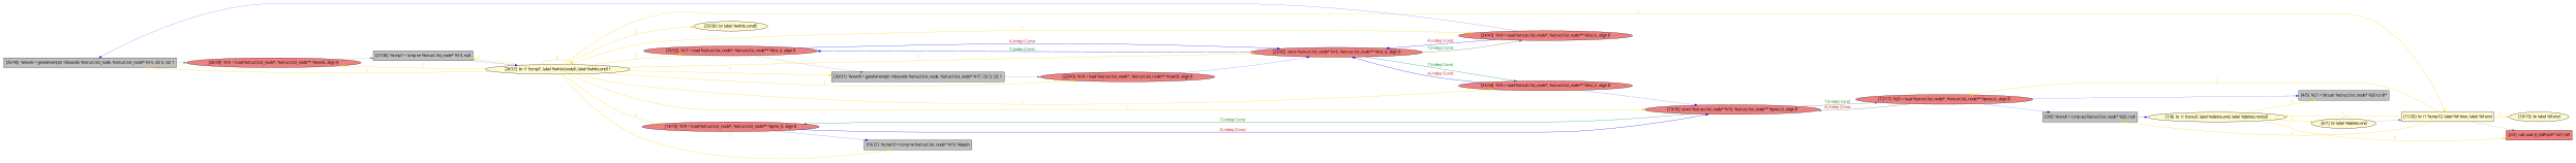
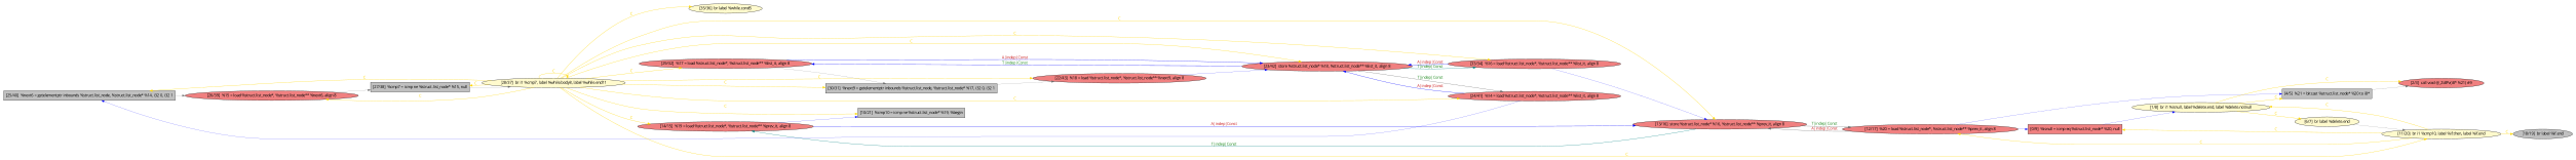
  digraph {
    fontname="Open Sans"
    rankdir=LR
    node [fillcolor=lightcoral fontname="Open Sans" shape=ellipse style=filled]
    edge [color=gold fontcolor=gold fontname="Open Sans" penwidth=1.0 style=solid]
    n1 [fillcolor=grey label="[25/40]  %next6 = getelementptr inbounds %struct.list_node, %struct.list_node* %14, i32 0, i32 1" shape=rectangle]
    n2 [label="[26/39]  %15 = load %struct.list_node*, %struct.list_node** %next6, align 8"]
    n3 [fillcolor=grey label="[27/38]  %cmp7 = icmp ne %struct.list_node* %15, null" shape=rectangle]
    n4 [fillcolor=lemonchiffon label="[6/7]  br label %delete.end"]
-   n5 [fillcolor=lemonchiffon label="[11/20]  br i1 %cmp10, label %if.then, label %if.end" shape=box]
+   n5 [fillcolor=lemonchiffon label="[11/20]  br i1 %cmp10, label %if.then, label %if.end"]
    n6 [label="[29/32]  %17 = load %struct.list_node*, %struct.list_node** %list_it, align 8"]
    n7 [label="[23/42]  store %struct.list_node* %18, %struct.list_node** %list_it, align 8"]
    n8 [fillcolor=grey label="[30/31]  %next9 = getelementptr inbounds %struct.list_node, %struct.list_node* %17, i32 0, i32 1" shape=rectangle]
    n9 [label="[24/41]  %14 = load %struct.list_node*, %struct.list_node** %list_it, align 8"]
    n10 [label="[33/34]  %16 = load %struct.list_node*, %struct.list_node** %list_it, align 8"]
    n11 [label="[22/43]  %18 = load %struct.list_node*, %struct.list_node** %next9, align 8"]
    n12 [label="[12/17]  %20 = load %struct.list_node*, %struct.list_node** %prev_it, align 8"]
    n13 [fillcolor=grey label="[4/5]  %21 = bitcast %struct.list_node* %20 to i8*" shape=rectangle]
    n14 [label="[13/16]  store %struct.list_node* %16, %struct.list_node** %prev_it, align 8"]
-   n15 [fillcolor=grey label="[0/9]  %isnull = icmp eq %struct.list_node* %20, null" shape=rectangle]
-   n16 [label="[2/3]  call void @_ZdlPv(i8* %21) #9" shape=box]
+   n15 [label="[0/9]  %isnull = icmp eq %struct.list_node* %20, null" shape=rectangle]
+   n16 [label="[2/3]  call void @_ZdlPv(i8* %21) #9"]
    n17 [label="[14/15]  %19 = load %struct.list_node*, %struct.list_node** %prev_it, align 8"]
    n18 [fillcolor=lemonchiffon label="[1/8]  br i1 %isnull, label %delete.end, label %delete.notnull"]
-   n19 [fillcolor=lemonchiffon label="[18/19]  br label %if.end"]
+   n19 [fillcolor=grey label="[18/19]  br label %if.end"]
    n20 [fillcolor=grey label="[10/21]  %cmp10 = icmp ne %struct.list_node* %19, %begin" shape=rectangle]
    n21 [fillcolor=lemonchiffon label="[28/37]  br i1 %cmp7, label %while.body8, label %while.end11"]
    n22 [fillcolor=lemonchiffon label="[35/36]  br label %while.cond5"]
    n1 -> n2 [color=gray40 fontcolor=black penwidth=0.5]
    n2 -> n3 [color=gray40 fontcolor=black penwidth=0.5]
-   n3 -> n21 [color=blue fontcolor=black penwidth=0.5]
+   n3 -> n21 [color=gray40 fontcolor=black penwidth=0.5]
    n4 -> n5 [color=gray40 fontcolor=black penwidth=0.5]
    n5 -> n12 [label=C]
    n5 -> n15 [label=C]
    n5 -> n18 [label=C]
    n5 -> n19 [label=C]
    n6 -> n7 [color=blue fontcolor=firebrick3 label="A|indep|Const"]
    n6 -> n8 [color=gray40 fontcolor=black penwidth=0.5]
    n7 -> n6 [color=blue fontcolor=forestgreen label="T|indep|Const"]
    n7 -> n9 [color=gray40 fontcolor=forestgreen label="T|indep|Const"]
    n7 -> n10 [color=teal fontcolor=forestgreen label="T|indep|Const"]
    n8 -> n11 [color=gray40 fontcolor=black penwidth=0.5]
    n9 -> n1 [color=blue fontcolor=black penwidth=0.5]
    n9 -> n7 [color=blue fontcolor=firebrick3 label="A|indep|Const"]
    n10 -> n7 [color=blue fontcolor=firebrick3 label="A|indep|Const"]
    n10 -> n14 [color=blue fontcolor=black penwidth=0.5]
    n11 -> n7 [color=blue fontcolor=black penwidth=0.5]
    n12 -> n13 [color=blue fontcolor=black penwidth=0.5]
    n12 -> n14 [color=gray40 fontcolor=firebrick3 label="A|indep|Const"]
    n12 -> n15 [color=blue fontcolor=black penwidth=0.5]
-   n5 -> n16 [color=gray40 fontcolor=black penwidth=0.5]
+   n13 -> n16 [color=gray40 fontcolor=black penwidth=0.5]
    n14 -> n12 [color=gray40 fontcolor=forestgreen label="T|indep|Const"]
    n14 -> n17 [color=teal fontcolor=forestgreen label="T|indep|Const"]
    n15 -> n18 [color=blue fontcolor=black penwidth=0.5]
    n17 -> n14 [color=blue fontcolor=firebrick3 label="A|indep|Const"]
    n17 -> n20 [color=blue fontcolor=black penwidth=0.5]
    n18 -> n4 [label=C]
    n18 -> n13 [label=C]
    n18 -> n16 [label=C]
    n21 -> n1 [label=C]
    n21 -> n2 [label=C]
    n21 -> n3 [label=C]
    n21 -> n5 [label=C]
    n21 -> n6 [label=C]
    n21 -> n7 [label=C]
    n21 -> n8 [label=C]
    n21 -> n9 [label=C]
    n21 -> n10 [label=C]
    n21 -> n11 [label=C]
    n21 -> n14 [label=C]
    n21 -> n17 [label=C]
    n21 -> n20 [label=C]
    n21 -> n21 [label=C]
    n21 -> n22 [label=C]
  }
